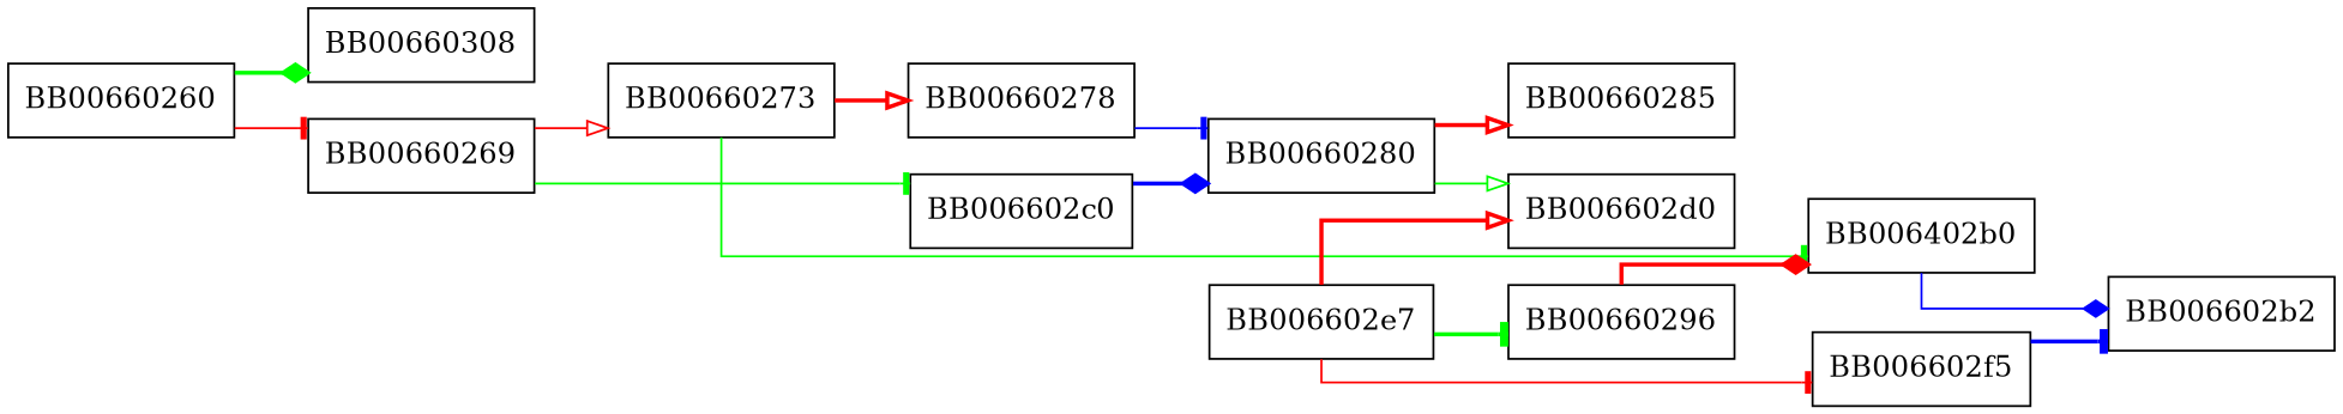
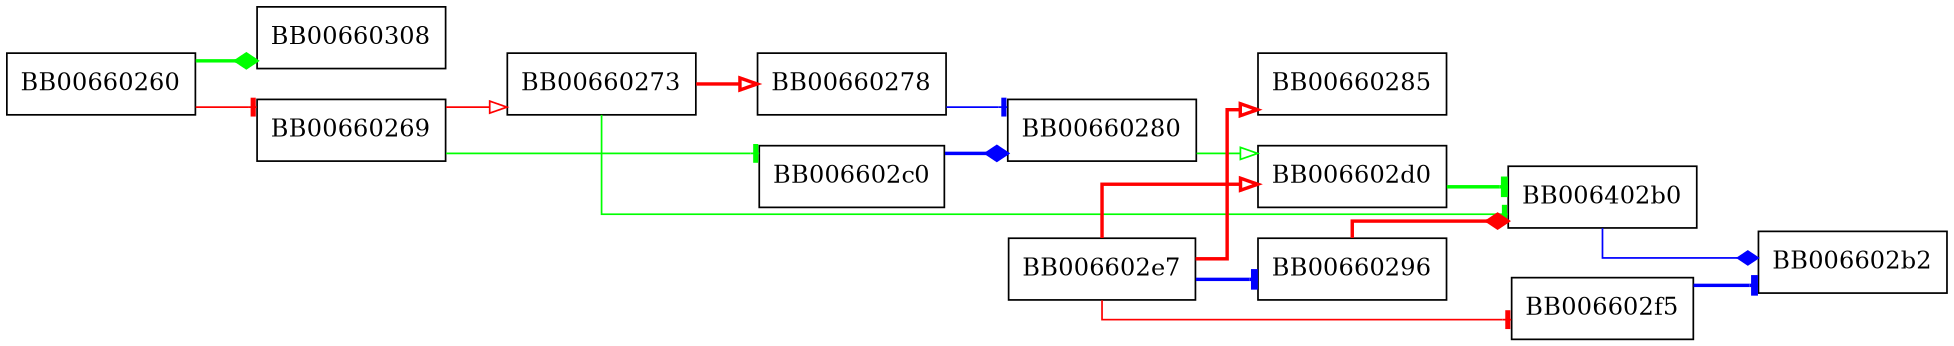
  digraph {
    rankdir=LR
    splines=ortho
    node [shape=box]
    edge [arrowhead=tee color=red style=bold]
    BB00660260
    BB00660308
    BB00660269
    BB006602c0
    BB00660273
    BB00660280
    n7 [label=BB006402b0]
    BB00660278
    BB006602d0
    BB00660285
    BB006602b2
    BB006602e7
    BB00660296
    BB006602f5
    BB00660260 -> BB00660308 [arrowhead=diamond color=green]
    BB00660260 -> BB00660269 [style=solid]
    BB00660269 -> BB006602c0 [color=green style=solid]
    BB00660269 -> BB00660273 [arrowhead=onormal style=solid]
    BB006602c0 -> BB00660280 [arrowhead=diamond color=blue]
    BB00660273 -> n7 [color=green style=solid]
    BB00660273 -> BB00660278 [arrowhead=onormal]
    BB00660280 -> BB006602d0 [arrowhead=onormal color=green style=solid]
-   BB00660280 -> BB00660285 [arrowhead=onormal]
+   BB006602e7 -> BB00660285 [arrowhead=onormal]
    n7 -> BB006602b2 [arrowhead=diamond color=blue style=solid]
    BB00660278 -> BB00660280 [color=blue style=solid]
+   BB006602d0 -> n7 [color=green]
    BB006602e7 -> BB006602d0 [arrowhead=onormal]
-   BB006602e7 -> BB00660296 [color=green]
+   BB006602e7 -> BB00660296 [color=blue]
    BB006602e7 -> BB006602f5 [style=solid]
    BB00660296 -> n7 [arrowhead=diamond]
    BB006602f5 -> BB006602b2 [color=blue]
  }
